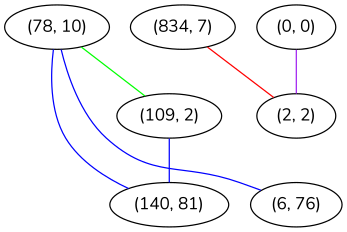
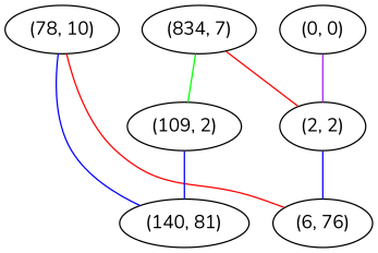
  graph {
    fontname=Nunito
    node [fontname=Nunito]
    edge [color=blue fontname=Nunito weight=1]
    "(78, 10)"
    "(140, 81)"
    "(6, 76)"
    n4 [label="(834, 7)"]
    n5 [label="(109, 2)"]
    "(2, 2)"
    "(0, 0)"
    "(78, 10)" -- "(140, 81)"
-   "(78, 10)" -- "(6, 76)"
-   "(78, 10)" -- n5 [color=green weight=2]
+   "(78, 10)" -- "(6, 76)" [color=red]
+   n4 -- n5 [color=green weight=2]
    n4 -- "(2, 2)" [color=red]
    n5 -- "(140, 81)" [weight=3]
+   "(2, 2)" -- "(6, 76)" [weight=3]
    "(0, 0)" -- "(2, 2)" [color=purple weight=4]
  }
